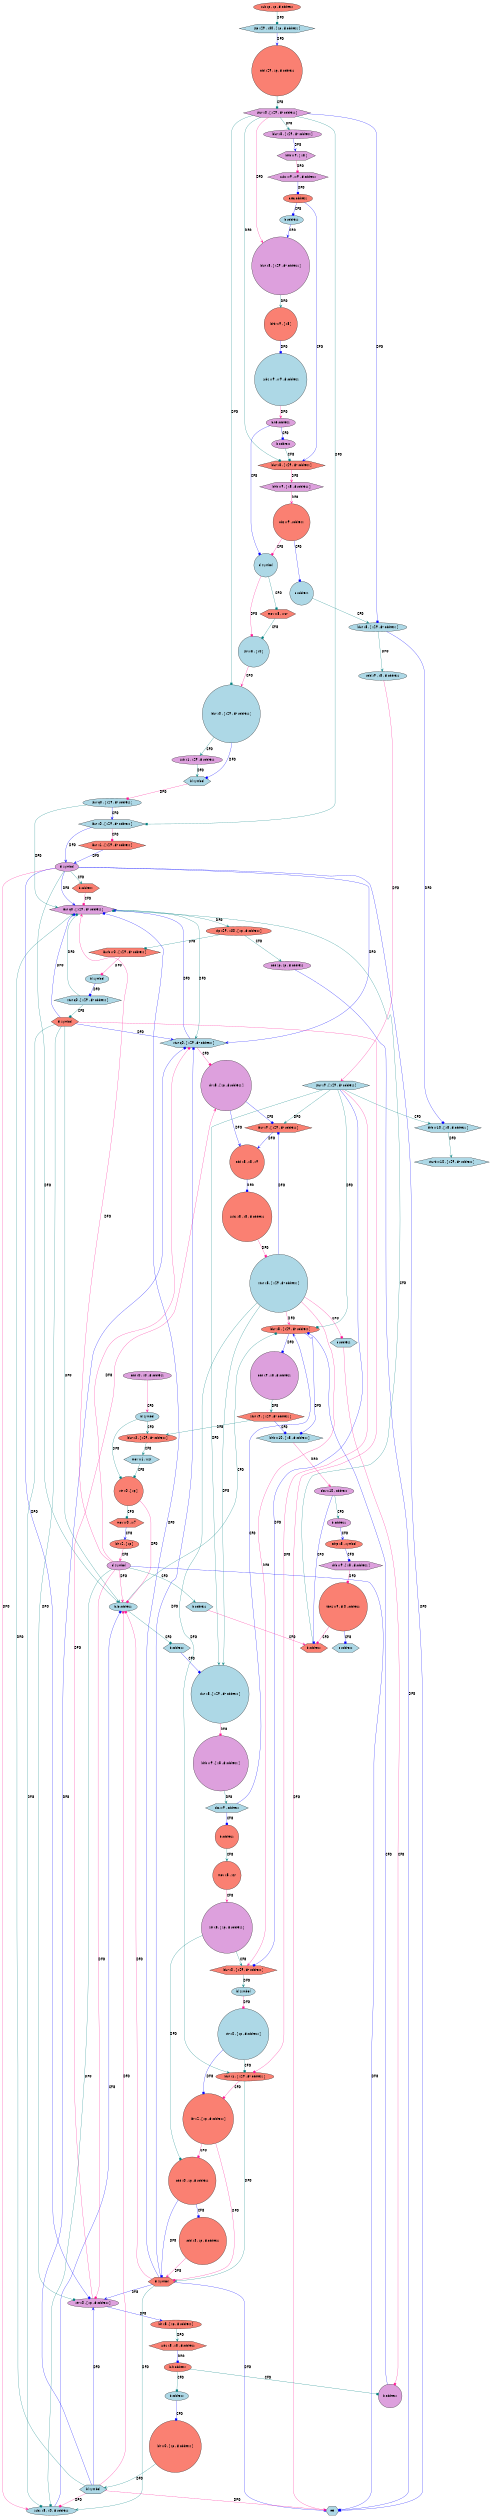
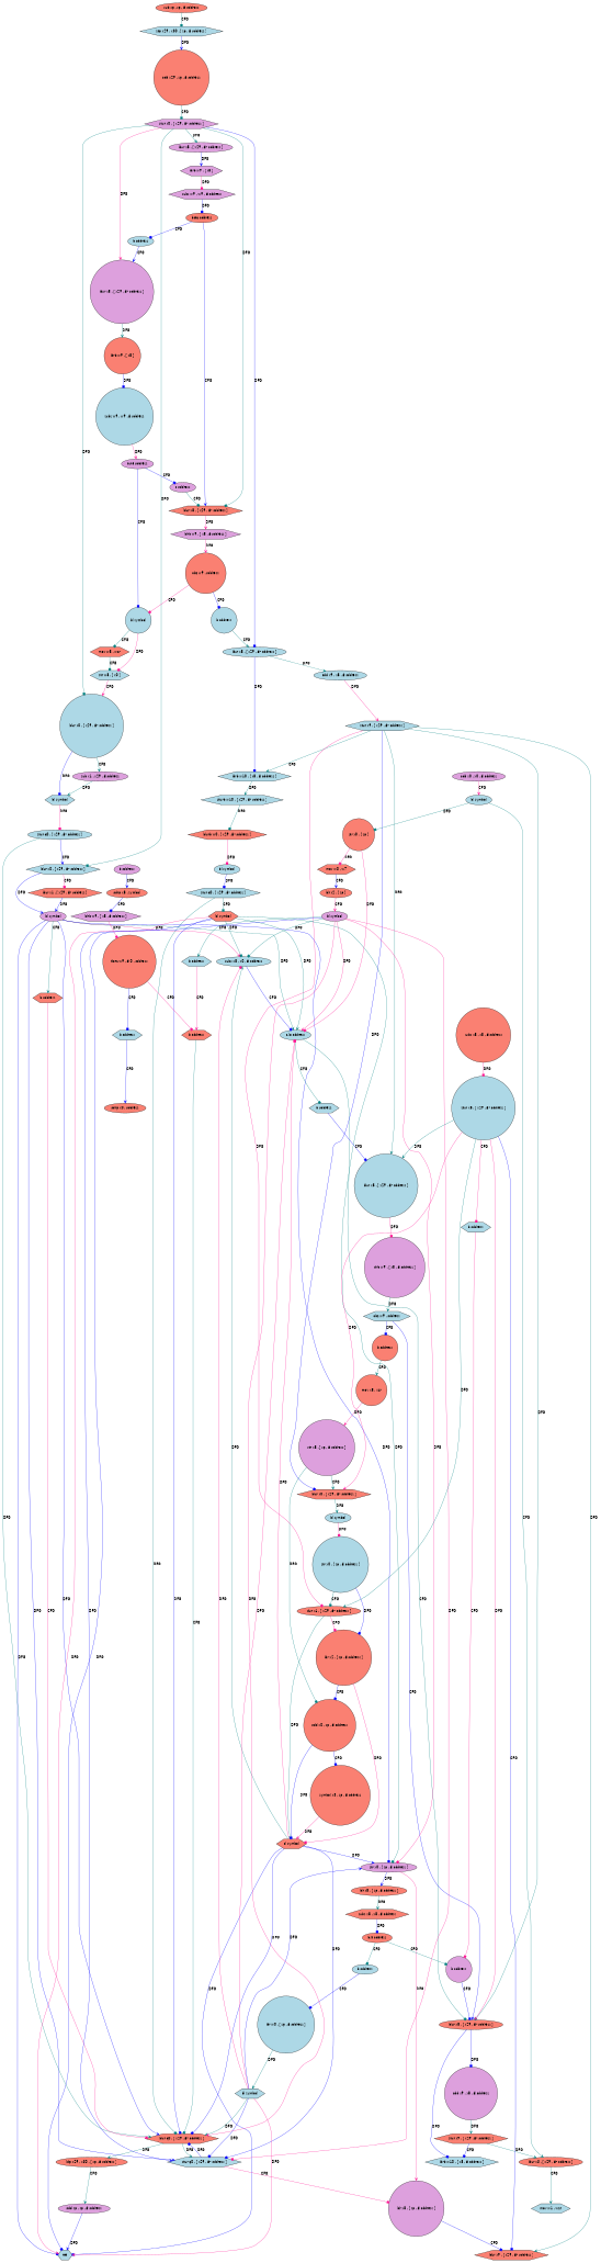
  digraph {
    fontname=Lato
    node [fillcolor=salmon fontname=Lato shape=hexagon style=filled]
    edge [arrowhead=box color=blue fontname=Lato]
    n1 [label="sub sp , sp , # address" shape=ellipse]
    n2 [fillcolor=lightblue label="stp x29 , x30 , [ sp , # address ]"]
    n3 [label="add x29 , sp , # address" shape=circle]
    n4 [fillcolor=plum label="stur x0 , [ x29 , #- address ]"]
    n5 [fillcolor=plum label="ldur x8 , [ x29 , #- address ]" shape=ellipse]
    n6 [label="ldur x8 , [ x29 , #- address ]"]
    n7 [fillcolor=plum label="ldur x8 , [ x29 , #- address ]" shape=circle]
    n8 [fillcolor=lightblue label="ldur x0 , [ x29 , #- address ]" shape=circle]
    n9 [fillcolor=lightblue label="ldur x0 , [ x29 , #- address ]"]
    n10 [fillcolor=lightblue label="ldur x8 , [ x29 , #- address ]" shape=ellipse]
    n11 [fillcolor=plum label="ldrb w9 , [ x8 ]"]
    n12 [fillcolor=plum label="ldrb w9 , [ x8 , # address ]"]
    n13 [label="ldrb w9 , [ x8 ]" shape=circle]
    n14 [fillcolor=plum label="sub x1 , x29 , # address" shape=ellipse]
    n15 [fillcolor=lightblue label="bl symbol"]
    n16 [label="ldur x1 , [ x29 , #- address ]"]
    n17 [fillcolor=plum label="bl symbol" shape=ellipse]
    n18 [fillcolor=lightblue label="add x9 , x8 , # address" shape=ellipse]
    n19 [fillcolor=lightblue label="ldrb w10 , [ x8 , # address ]"]
    n20 [fillcolor=plum label="subs w9 , w9 , # address"]
    n21 [label="b.eq address" shape=ellipse]
    n22 [fillcolor=lightblue label="b address" shape=ellipse]
    n23 [label="cbz w9 , address" shape=circle]
    n24 [fillcolor=lightblue label="bl symbol" shape=circle]
    n25 [fillcolor=lightblue label="b address" shape=circle]
    n26 [label="mov w8 , wzr"]
-   n27 [fillcolor=lightblue label="str w8 , [ x0 ]" shape=circle]
+   n27 [fillcolor=lightblue label="str w8 , [ x0 ]"]
    n28 [fillcolor=lightblue label="subs w9 , w9 , # address" shape=circle]
    n29 [fillcolor=lightblue label="stur q0 , [ x29 , #- address ]" shape=ellipse]
-   n30 [fillcolor=plum label="ldur q0 , [ x29 , #- address ]"]
+   n30 [label="ldur q0 , [ x29 , #- address ]"]
    n31 [fillcolor=lightblue label="stur q0 , [ x29 , #- address ]"]
    n32 [label="ldp x29 , x30 , [ sp , # address ]" shape=ellipse]
    n33 [label="b address"]
    n34 [fillcolor=lightblue label=ret]
    n35 [fillcolor=lightblue label="subs x8 , x0 , # address" shape=ellipse]
    n36 [fillcolor=lightblue label="b.lo address" shape=ellipse]
    n37 [fillcolor=plum label="str x0 , [ sp , # address ]" shape=ellipse]
    n38 [label="ldur x8 , [ x29 , #- address ]" shape=ellipse]
    n39 [fillcolor=lightblue label="b address"]
    n40 [label="ldr x8 , [ sp , # address ]" shape=ellipse]
    n41 [fillcolor=plum label="ldr x8 , [ sp , # address ]" shape=circle]
    n42 [fillcolor=plum label="add sp , sp , # address" shape=ellipse]
    n43 [fillcolor=lightblue label="stur x9 , [ x29 , #- address ]"]
    n44 [fillcolor=lightblue label="sturb w10 , [ x29 , #- address ]"]
    n45 [fillcolor=plum label="b.ne address" shape=ellipse]
    n46 [fillcolor=plum label="b address" shape=ellipse]
    n47 [fillcolor=lightblue label="ldur x8 , [ x29 , #- address ]" shape=circle]
    n48 [label="ldur x0 , [ x29 , #- address ]"]
    n49 [label="ldur x1 , [ x29 , #- address ]" shape=ellipse]
    n50 [label="ldur x9 , [ x29 , #- address ]"]
    n51 [fillcolor=plum label="add x9 , x8 , # address" shape=circle]
    n52 [fillcolor=lightblue label="ldrb w10 , [ x8 , # address ]"]
    n53 [fillcolor=plum label="ldrb w9 , [ x8 , # address ]" shape=circle]
    n54 [fillcolor=lightblue label="bl symbol" shape=ellipse]
    n55 [label="ldr x2 , [ sp , # address ]" shape=circle]
    n56 [label="bl symbol"]
-   n57 [label="add x8 , x8 , x9" shape=circle]
    n58 [label="ldurb w0 , [ x29 , #- address ]"]
    n59 [fillcolor=lightblue label="bl symbol" shape=ellipse]
    n60 [fillcolor=lightblue label="stur q0 , [ x29 , #- address ]"]
    n61 [label="bl symbol"]
    n62 [label="stur x9 , [ x29 , #- address ]"]
-   n63 [fillcolor=plum label="cbz w10 , address" shape=ellipse]
    n64 [label="ldur x3 , [ x29 , #- address ]" shape=ellipse]
    n65 [fillcolor=lightblue label="mov w1 , wzr"]
    n66 [label="b address"]
    n67 [fillcolor=plum label="b address" shape=ellipse]
    n68 [label="adrp x8 , symbol" shape=ellipse]
    n69 [fillcolor=plum label="ldrb w9 , [ x8 , # address ]"]
    n70 [fillcolor=lightblue label="cbz w9 , address"]
    n71 [label="tbnz w9 , # 0 , address" shape=circle]
    n72 [label="b address" shape=circle]
    n73 [label="mov x8 , xzr" shape=circle]
    n74 [fillcolor=plum label="str x8 , [ sp , # address ]" shape=circle]
    n75 [fillcolor=lightblue label="b address"]
+   n76 [label="adrp x0 , address" shape=ellipse]
    n77 [label="add x0 , sp , # address" shape=circle]
    n78 [fillcolor=plum label="add x0 , x0 , # address" shape=ellipse]
    n79 [fillcolor=lightblue label="bl symbol" shape=ellipse]
-   n80 [label="add x3 , sp , # address" shape=circle]
+   n80 [label="symbol x3 , sp , # address" shape=circle]
    n81 [fillcolor=lightblue label="str x0 , [ sp , # address ]" shape=circle]
    n82 [label="subs x8 , x8 , # address"]
    n83 [label="b.lt address" shape=ellipse]
    n84 [fillcolor=plum label="b address" shape=circle]
    n85 [fillcolor=lightblue label="b address" shape=ellipse]
-   n86 [label="ldr w0 , [ sp , # address ]" shape=circle]
+   n86 [fillcolor=lightblue label="ldr w0 , [ sp , # address ]" shape=circle]
    n87 [fillcolor=lightblue label="bl symbol"]
    n88 [label="str x0 , [ sp ]" shape=circle]
    n89 [label="mov w0 , w7"]
    n90 [label="ldr x2 , [ sp ]" shape=ellipse]
    n91 [fillcolor=plum label="bl symbol" shape=ellipse]
    n92 [fillcolor=lightblue label="b address"]
    n93 [label="subs x8 , x8 , # address" shape=circle]
    n94 [fillcolor=lightblue label="stur x8 , [ x29 , #- address ]" shape=circle]
    n95 [fillcolor=lightblue label="b address"]
-   n1 -> n2 [color=teal label=DFG]
+   n1 -> n2 [color=teal label=CFG]
    n2 -> n3 [arrowhead=vee label=DFG]
    n3 -> n4 [color=teal label=CFG]
    n4 -> n5 [arrowhead=vee color=teal label=DFG]
    n4 -> n6 [color=teal label=DFG]
    n4 -> n7 [arrowhead=vee color=deeppink label=DFG]
    n4 -> n8 [color=teal label=DFG]
    n4 -> n9 [color=teal label=DFG]
    n4 -> n10 [label=DFG]
    n5 -> n11 [arrowhead=vee label=DFG]
    n6 -> n12 [arrowhead=vee color=deeppink label=DFG]
    n7 -> n13 [arrowhead=vee color=teal label=DFG]
    n8 -> n14 [arrowhead=vee color=teal label=CFG]
    n8 -> n15 [label=DFG]
    n9 -> n16 [color=deeppink label=CFG]
    n9 -> n17 [arrowhead=vee label=DFG]
    n10 -> n18 [arrowhead=vee color=teal label=DFG]
    n10 -> n19 [label=DFG]
    n11 -> n20 [color=deeppink label=DFG]
    n12 -> n23 [arrowhead=vee color=deeppink label=DFG]
    n13 -> n28 [label=DFG]
    n14 -> n15 [arrowhead=vee color=teal label=DFG]
    n15 -> n29 [color=deeppink label=DFG]
    n16 -> n17 [arrowhead=vee label=DFG]
    n17 -> n30 [arrowhead=vee label=DFG]
    n17 -> n31 [arrowhead=vee label=DFG]
    n17 -> n33 [arrowhead=vee color=teal label=CFG]
    n17 -> n34 [label=DFG]
    n17 -> n35 [arrowhead=vee color=deeppink label=DFG]
    n17 -> n36 [arrowhead=vee color=teal label=DFG]
    n17 -> n37 [label=DFG]
    n18 -> n43 [arrowhead=vee color=deeppink label=DFG]
    n19 -> n44 [arrowhead=vee color=teal label=DFG]
    n20 -> n21 [label=DFG]
    n21 -> n6 [arrowhead=vee label=CFG]
    n21 -> n22 [label=CFG]
    n22 -> n7 [arrowhead=vee label=CFG]
    n23 -> n24 [color=deeppink label=CFG]
    n23 -> n25 [label=CFG]
    n24 -> n26 [color=teal label=CFG]
    n24 -> n27 [color=deeppink label=DFG]
    n25 -> n10 [arrowhead=vee color=teal label=CFG]
    n26 -> n27 [color=teal label=CFG]
    n27 -> n8 [arrowhead=vee color=deeppink label=CFG]
    n28 -> n45 [arrowhead=vee color=deeppink label=DFG]
    n29 -> n9 [arrowhead=vee label=CFG]
    n29 -> n30 [arrowhead=vee color=teal label=DFG]
    n30 -> n31 [arrowhead=vee color=teal label=DFG]
    n30 -> n32 [arrowhead=vee color=teal label=DFG]
    n31 -> n30 [label=DFG]
    n31 -> n41 [color=deeppink label=CFG]
    n32 -> n42 [arrowhead=vee color=teal label=CFG]
    n33 -> n30 [color=deeppink label=CFG]
    n35 -> n36 [label=CFG]
    n36 -> n38 [color=teal label=CFG]
    n36 -> n39 [color=teal label=CFG]
    n37 -> n40 [arrowhead=vee label=DFG]
    n37 -> n41 [arrowhead=vee color=deeppink label=DFG]
    n38 -> n51 [label=DFG]
    n38 -> n52 [label=DFG]
    n39 -> n47 [label=CFG]
    n40 -> n82 [arrowhead=vee color=teal label=DFG]
    n41 -> n50 [label=CFG]
-   n41 -> n57 [arrowhead=vee label=DFG]
    n42 -> n34 [arrowhead=vee label=DFG]
    n43 -> n19 [arrowhead=vee color=teal label=CFG]
    n43 -> n38 [color=teal label=DFG]
    n43 -> n47 [arrowhead=vee color=teal label=DFG]
    n43 -> n48 [label=DFG]
    n43 -> n49 [color=deeppink label=DFG]
    n43 -> n50 [arrowhead=vee color=teal label=DFG]
-   n32 -> n58 [color=teal label=DFG]
+   n44 -> n58 [color=teal label=DFG]
    n45 -> n24 [label=CFG]
    n45 -> n46 [label=CFG]
    n46 -> n6 [color=teal label=CFG]
    n47 -> n53 [color=deeppink label=DFG]
    n48 -> n54 [arrowhead=vee color=teal label=DFG]
    n49 -> n55 [color=deeppink label=CFG]
    n49 -> n56 [arrowhead=vee color=teal label=DFG]
-   n50 -> n57 [arrowhead=vee label=DFG]
    n51 -> n62 [arrowhead=vee color=teal label=DFG]
-   n52 -> n63 [arrowhead=vee color=deeppink label=DFG]
    n53 -> n70 [arrowhead=vee color=teal label=DFG]
    n54 -> n81 [color=deeppink label=DFG]
    n55 -> n56 [color=deeppink label=DFG]
-   n55 -> n77 [color=deeppink label=CFG]
+   n55 -> n77 [label=CFG]
    n56 -> n30 [label=DFG]
    n56 -> n31 [label=DFG]
    n56 -> n34 [label=DFG]
    n56 -> n35 [arrowhead=vee color=teal label=DFG]
    n56 -> n36 [color=deeppink label=DFG]
    n56 -> n37 [arrowhead=vee label=DFG]
-   n57 -> n93 [label=DFG]
    n58 -> n59 [color=deeppink label=DFG]
    n59 -> n60 [label=DFG]
    n60 -> n30 [color=teal label=DFG]
    n60 -> n61 [color=teal label=CFG]
    n61 -> n30 [label=DFG]
    n61 -> n31 [arrowhead=vee label=DFG]
    n61 -> n34 [arrowhead=vee color=deeppink label=DFG]
    n61 -> n35 [color=teal label=DFG]
    n61 -> n36 [arrowhead=vee color=teal label=DFG]
    n61 -> n37 [color=teal label=DFG]
    n62 -> n52 [label=CFG]
    n62 -> n64 [arrowhead=vee color=teal label=DFG]
-   n63 -> n66 [label=CFG]
-   n63 -> n67 [arrowhead=vee color=teal label=CFG]
    n64 -> n65 [arrowhead=vee color=teal label=CFG]
-   n65 -> n88 [color=teal label=CFG]
    n66 -> n30 [color=teal label=CFG]
    n67 -> n68 [arrowhead=vee label=CFG]
    n68 -> n69 [label=CFG]
    n69 -> n71 [color=deeppink label=DFG]
    n70 -> n38 [arrowhead=vee label=CFG]
    n70 -> n72 [label=CFG]
    n71 -> n66 [color=deeppink label=CFG]
    n71 -> n75 [label=CFG]
    n72 -> n73 [arrowhead=vee color=teal label=CFG]
-   n73 -> n74 [arrowhead=vee color=deeppink label=CFG]
+   n73 -> n74 [arrowhead=vee color=deeppink label=DFG]
    n74 -> n48 [arrowhead=vee color=teal label=CFG]
    n74 -> n77 [color=teal label=DFG]
+   n75 -> n76 [arrowhead=vee label=CFG]
    n77 -> n56 [label=DFG]
    n77 -> n80 [label=CFG]
    n78 -> n79 [arrowhead=vee color=deeppink label=CFG]
    n79 -> n64 [arrowhead=vee color=teal label=CFG]
    n79 -> n88 [color=teal label=DFG]
    n80 -> n56 [arrowhead=vee color=deeppink label=DFG]
    n81 -> n49 [color=teal label=CFG]
    n81 -> n55 [label=DFG]
    n82 -> n83 [label=DFG]
    n83 -> n84 [color=teal label=CFG]
    n83 -> n85 [color=teal label=CFG]
    n84 -> n38 [label=CFG]
    n85 -> n86 [label=CFG]
    n86 -> n87 [arrowhead=vee color=teal label=DFG]
    n87 -> n30 [arrowhead=vee color=teal label=DFG]
    n87 -> n31 [label=DFG]
    n87 -> n34 [arrowhead=vee color=deeppink label=DFG]
    n87 -> n35 [color=deeppink label=DFG]
    n87 -> n36 [color=deeppink label=DFG]
    n87 -> n37 [arrowhead=vee label=DFG]
    n88 -> n36 [color=deeppink label=DFG]
-   n88 -> n89 [color=teal label=CFG]
+   n88 -> n89 [color=deeppink label=CFG]
    n89 -> n90 [arrowhead=vee label=CFG]
    n90 -> n91 [arrowhead=vee color=deeppink label=CFG]
    n91 -> n30 [arrowhead=vee color=deeppink label=DFG]
    n91 -> n31 [color=deeppink label=DFG]
    n91 -> n34 [label=DFG]
    n91 -> n35 [color=teal label=DFG]
    n91 -> n36 [arrowhead=vee color=deeppink label=DFG]
    n91 -> n37 [color=deeppink label=DFG]
    n91 -> n92 [arrowhead=vee color=teal label=CFG]
    n92 -> n66 [arrowhead=vee color=deeppink label=CFG]
    n93 -> n94 [color=deeppink label=DFG]
    n94 -> n38 [arrowhead=vee color=deeppink label=DFG]
    n94 -> n47 [arrowhead=vee color=teal label=DFG]
    n94 -> n48 [arrowhead=vee color=deeppink label=DFG]
    n94 -> n49 [arrowhead=vee color=teal label=DFG]
-   n94 -> n50 [label=DFG]
+   n94 -> n50 [label=CFG]
    n94 -> n95 [color=deeppink label=CFG]
    n95 -> n84 [color=deeppink label=CFG]
  }
